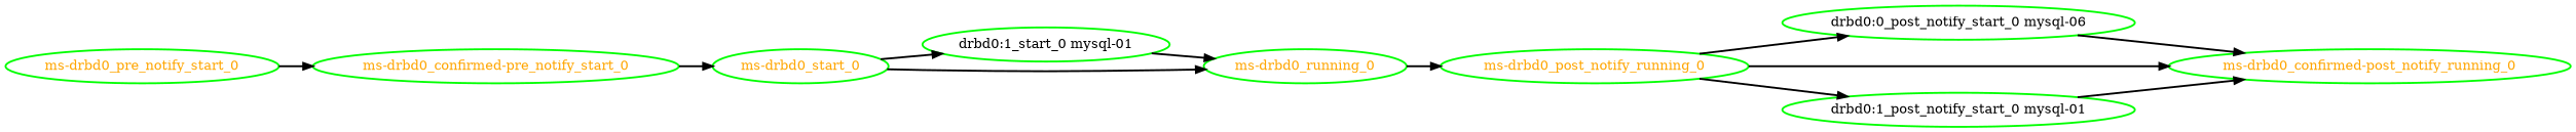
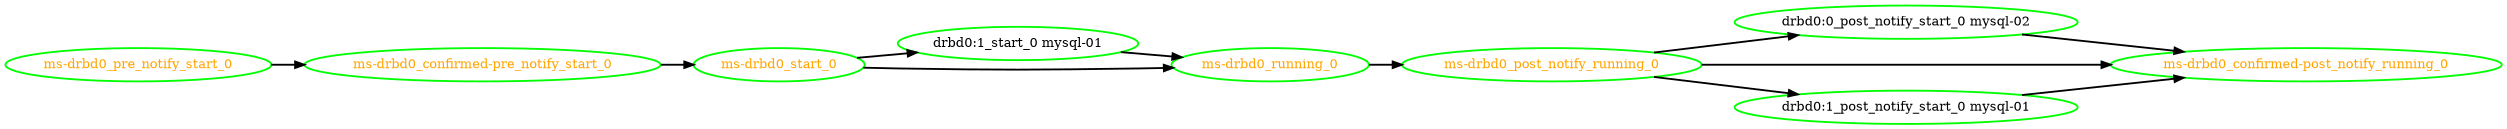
  digraph {
    rankdir=LR
    node [color=green fontcolor=orange style=bold]
    edge [style=bold]
-   "drbd0:0_post_notify_start_0 mysql-02" [fontcolor=black label="drbd0:0_post_notify_start_0 mysql-06"]
+   "drbd0:0_post_notify_start_0 mysql-02" [fontcolor=black]
    "ms-drbd0_confirmed-post_notify_running_0"
    "ms-drbd0_confirmed-pre_notify_start_0"
    "ms-drbd0_start_0"
    "drbd0:1_start_0 mysql-01" [fontcolor=black]
    "ms-drbd0_running_0"
    "drbd0:1_post_notify_start_0 mysql-01" [fontcolor=black]
    "ms-drbd0_post_notify_running_0"
    "ms-drbd0_pre_notify_start_0"
    "drbd0:0_post_notify_start_0 mysql-02" -> "ms-drbd0_confirmed-post_notify_running_0"
    "ms-drbd0_confirmed-pre_notify_start_0" -> "ms-drbd0_start_0"
    "ms-drbd0_start_0" -> "drbd0:1_start_0 mysql-01"
    "ms-drbd0_start_0" -> "ms-drbd0_running_0"
    "drbd0:1_start_0 mysql-01" -> "ms-drbd0_running_0"
    "ms-drbd0_running_0" -> "ms-drbd0_post_notify_running_0"
    "drbd0:1_post_notify_start_0 mysql-01" -> "ms-drbd0_confirmed-post_notify_running_0"
    "ms-drbd0_post_notify_running_0" -> "drbd0:0_post_notify_start_0 mysql-02"
    "ms-drbd0_post_notify_running_0" -> "ms-drbd0_confirmed-post_notify_running_0"
    "ms-drbd0_post_notify_running_0" -> "drbd0:1_post_notify_start_0 mysql-01"
    "ms-drbd0_pre_notify_start_0" -> "ms-drbd0_confirmed-pre_notify_start_0"
  }
